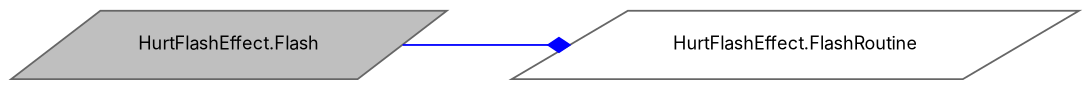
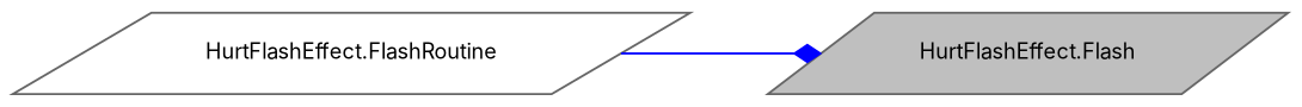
  digraph {
    rankdir=LR
    fontname=Inter
    node [color=gray40 fontname=Inter fontsize=10 shape=parallelogram style=filled]
    n1 [fillcolor=grey75 fontcolor=black height=0.2 label="HurtFlashEffect.Flash" width=0.4]
    n2 [fillcolor=white height=0.2 label="HurtFlashEffect.FlashRoutine" width=0.4]
-   n1 -> n2 [color=blue fontname=Inter fontsize=10 labelfontname=Helvetica labelfontsize=10 style=solid arrowhead=diamond]
+   n2 -> n1 [color=blue fontname=Inter fontsize=10 labelfontname=Helvetica labelfontsize=10 style=solid arrowhead=diamond]
  }
